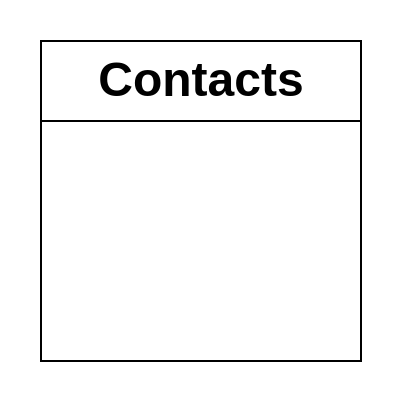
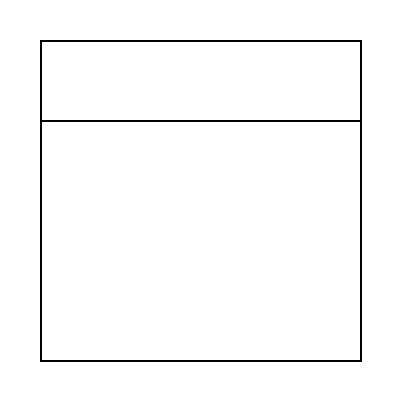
  <mxCell id="0" />
  <mxCell id="1" parent="0" />
  <mxCell id="2" value="" style="rounded=0;whiteSpace=wrap;html=1;" vertex="1" parent="1"><mxGeometry x="20" y="20" width="160" height="160" as="geometry" /></mxCell>
  <mxCell id="3" value="" style="rounded=0;whiteSpace=wrap;html=1;" vertex="1" parent="1"><mxGeometry x="20" y="20" width="160" height="40" as="geometry" /></mxCell>
- <mxCell id="4" value="Contacts" style="text;strokeColor=none;fillColor=none;html=1;fontSize=24;fontStyle=1;verticalAlign=middle;align=center;" vertex="1" parent="1"><mxGeometry x="50" y="20" width="100" height="40" as="geometry" /></mxCell>
